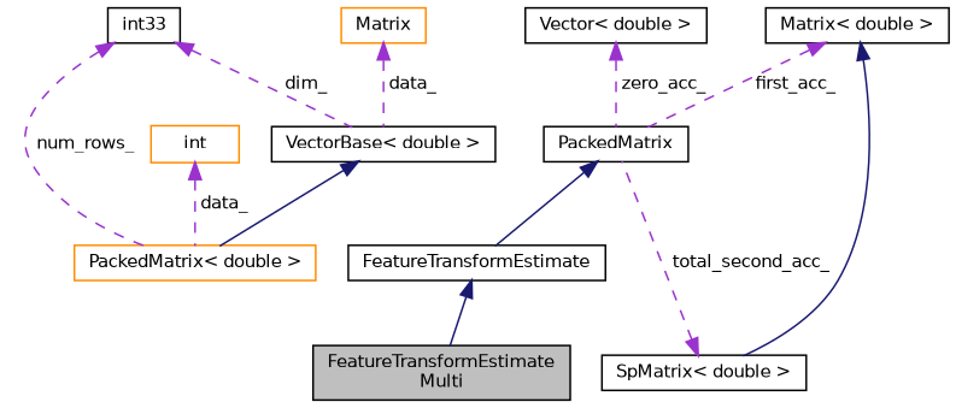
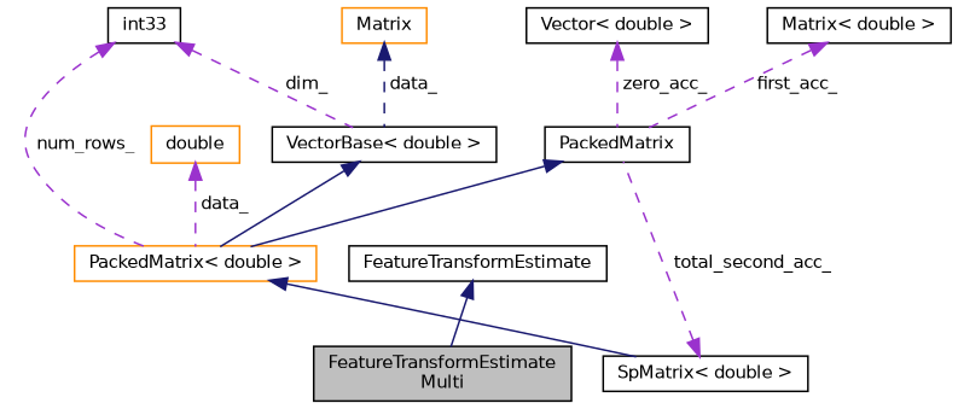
  digraph {
    node [color=black fillcolor=white fontname=Helvetica fontsize=10 shape=record style=filled]
    edge [color=darkorchid3 dir=back fontname=Helvetica fontsize=10 labelfontname=Helvetica labelfontsize=10 style=dashed]
    n1 [fillcolor=grey75 fontcolor=black height=0.2 label="FeatureTransformEstimate\lMulti" width=0.4]
    n2 [height=0.2 label=FeatureTransformEstimate width=0.4]
    n3 [height=0.2 label=PackedMatrix width=0.4]
    n4 [height=0.2 label="Matrix\< double \>" width=0.4]
    n5 [height=0.2 label="SpMatrix\< double \>" width=0.4]
    n6 [color=darkorange height=0.2 label="PackedMatrix\< double \>" width=0.4]
-   n7 [color=darkorange height=0.2 label=int width=0.4]
+   n7 [color=darkorange height=0.2 label=double width=0.4]
    n8 [height=0.2 label=int33 width=0.4]
    n9 [height=0.2 label="VectorBase\< double \>" width=0.4]
    n10 [height=0.2 label="Vector\< double \>" width=0.4]
    n11 [color=darkorange height=0.2 label=Matrix width=0.4]
    n2 -> n1 [color=midnightblue style=solid]
-   n3 -> n2 [color=midnightblue style=solid]
+   n3 -> n6 [color=midnightblue style=solid]
    n4 -> n3 [label=" first_acc_"]
    n5 -> n3 [label=" total_second_acc_"]
-   n4 -> n5 [color=midnightblue style=solid]
+   n6 -> n5 [color=midnightblue style=solid]
    n7 -> n6 [label=" data_"]
    n8 -> n6 [label=" num_rows_"]
    n8 -> n9 [label=" dim_"]
    n9 -> n6 [color=midnightblue style=solid]
    n10 -> n3 [label=" zero_acc_"]
-   n11 -> n9 [label=" data_"]
+   n11 -> n9 [color=midnightblue label=" data_"]
  }
